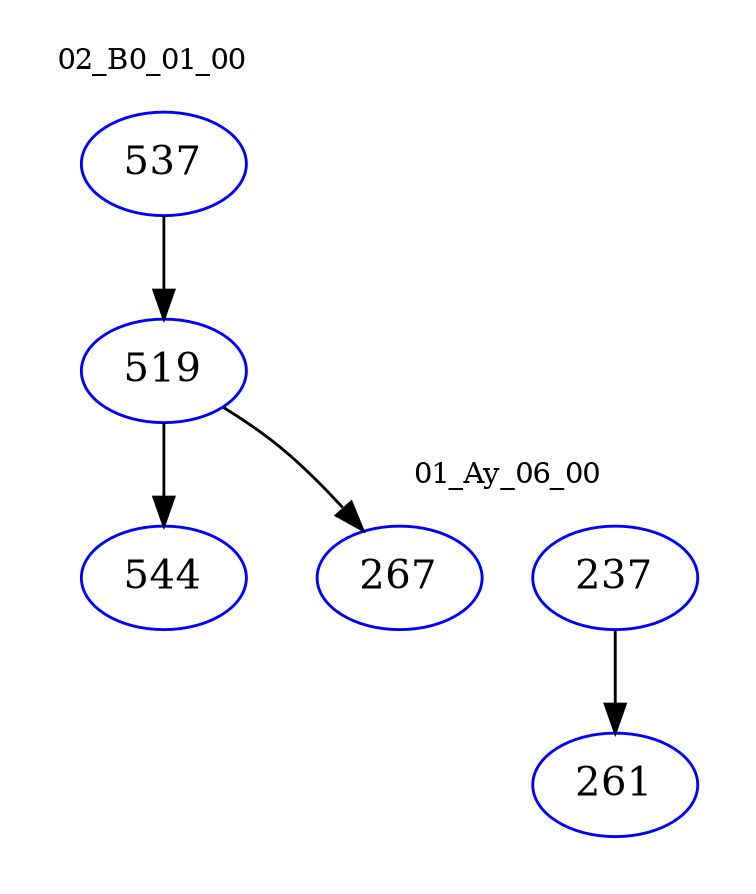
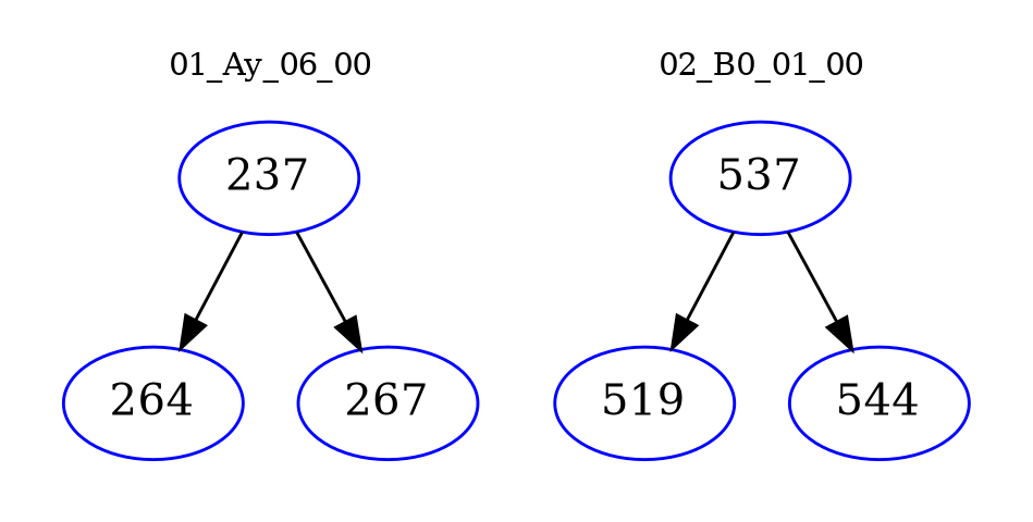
  digraph {
    node [color=blue]
    edge [color=black]
-   n1 [label=261]
+   n1 [label=264]
    n2 [label=237]
    n3 [label=267]
    n4 [label=537]
    n5 [label=519]
    n6 [label=544]
    subgraph cluster_1 {
      color=white
      fontsize=10
      label="01_Ay_06_00"
      n1
      n2
      n3
    }
    subgraph cluster_2 {
      color=white
      fontsize=10
      label="02_B0_01_00"
      n4
      n5
      n6
    }
    n2 -> n1
-   n5 -> n3
+   n2 -> n3
    n4 -> n5
-   n5 -> n6
+   n4 -> n6
  }
